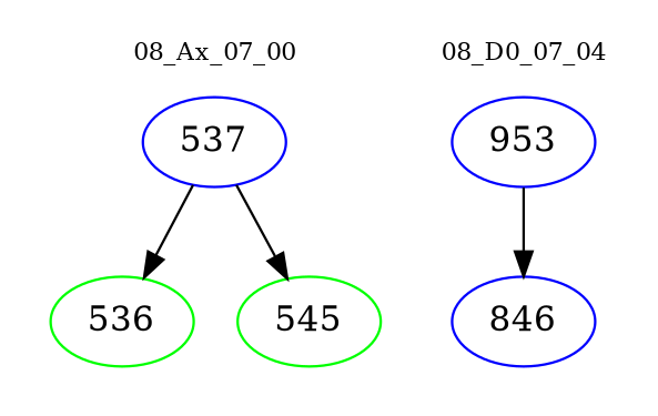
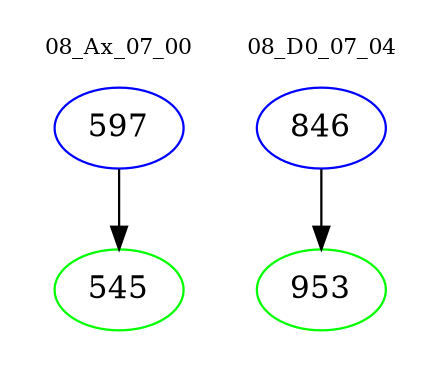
  digraph {
    node [color=green]
    edge [color=black]
-   n1 [color=blue label=537]
-   n2 [label=536]
+   n1 [color=blue label=597]
    n3 [label=545]
    n4 [color=blue label=846]
-   n5 [color=blue label=953]
+   n5 [label=953]
    subgraph cluster_1 {
      color=white
      fontsize=10
      label="08_Ax_07_00"
      n1
-     n2
      n3
    }
    subgraph cluster_2 {
      color=white
      fontsize=10
      label="08_D0_07_04"
      n4
      n5
    }
-   n1 -> n2
    n1 -> n3
-   n5 -> n4
+   n4 -> n5
  }
